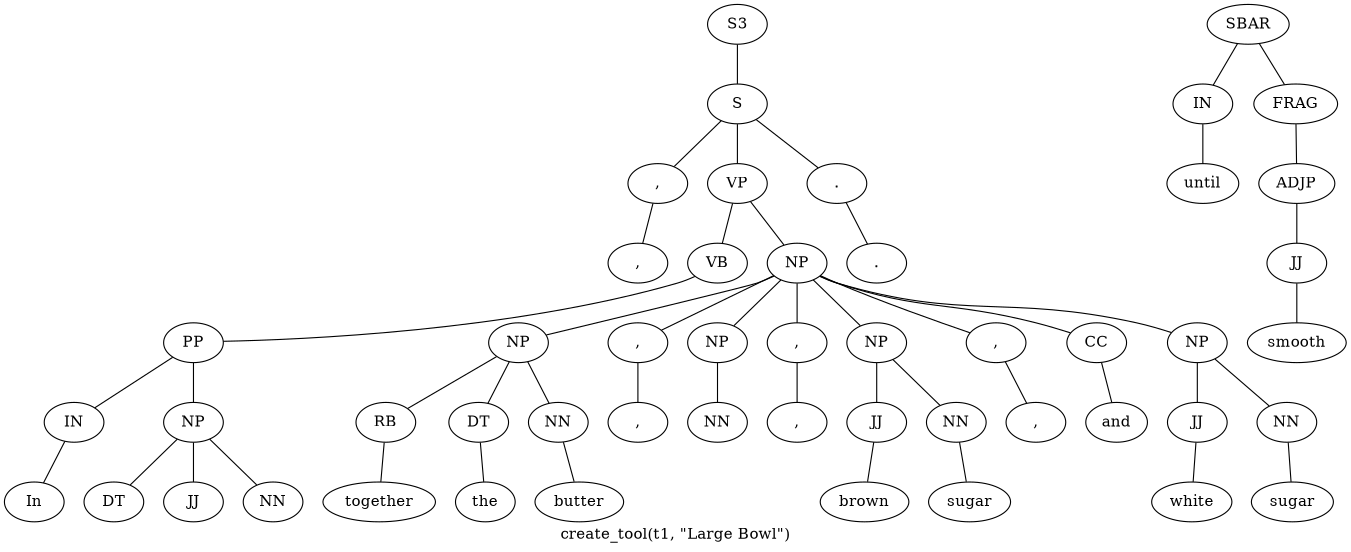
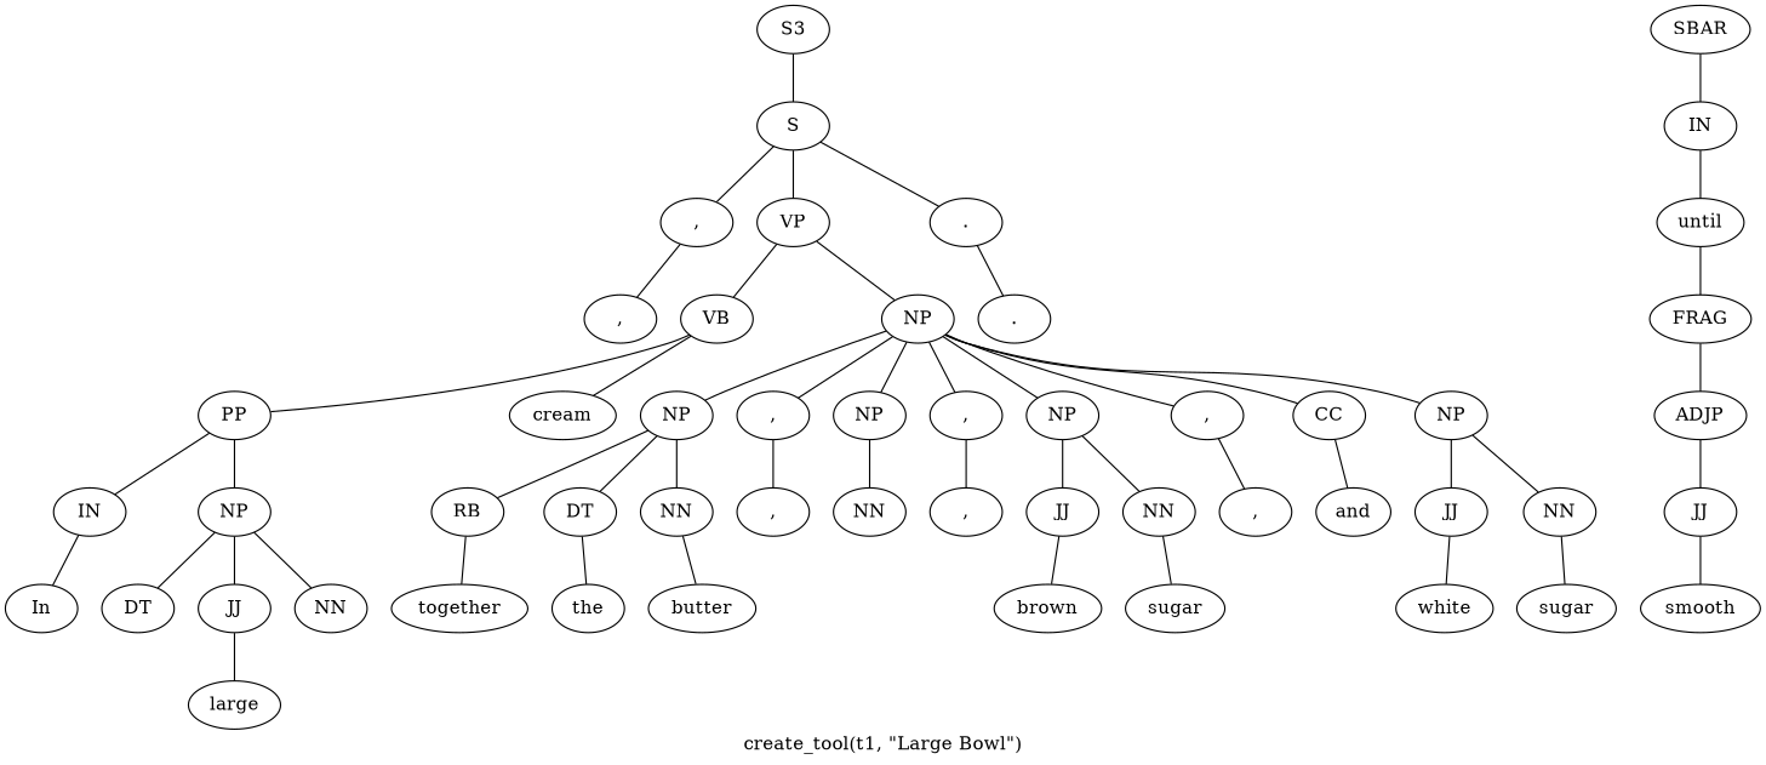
  graph {
    label="create_tool(t1, \"Large Bowl\")"
    n1 [label=S3]
    n2 [label=S]
    n3 [label=","]
    n4 [label=VP]
    n5 [label="."]
    n6 [label=PP]
    n7 [label=IN]
    n8 [label=NP]
    n9 [label=","]
    n10 [label=VB]
    n11 [label=NP]
    n12 [label="."]
    n13 [label=In]
    n14 [label=DT]
    n15 [label=JJ]
    n16 [label=NN]
+   n17 [label=large]
+   n18 [label=cream]
    n19 [label=NP]
    n20 [label=","]
    n21 [label=NP]
    n22 [label=","]
    n23 [label=NP]
    n24 [label=","]
    n25 [label=CC]
    n26 [label=NP]
    n27 [label=SBAR]
    n28 [label=IN]
    n29 [label=FRAG]
    n30 [label=RB]
    n31 [label=DT]
    n32 [label=NN]
    n33 [label=","]
    n34 [label=NN]
    n35 [label=","]
    n36 [label=JJ]
    n37 [label=NN]
    n38 [label=","]
    n39 [label=and]
    n40 [label=JJ]
    n41 [label=NN]
    n42 [label=together]
    n43 [label=the]
    n44 [label=butter]
    n45 [label=brown]
    n46 [label=sugar]
    n47 [label=white]
    n48 [label=sugar]
    n49 [label=until]
    n50 [label=ADJP]
    n51 [label=JJ]
    n52 [label=smooth]
    n1 -- n2
    n2 -- n3
    n2 -- n4
    n2 -- n5
    n3 -- n9
    n4 -- n10
    n4 -- n11
    n5 -- n12
    n6 -- n7
    n6 -- n8
    n7 -- n13
    n8 -- n14
    n8 -- n15
    n8 -- n16
    n10 -- n6
+   n10 -- n18
    n11 -- n19
    n11 -- n20
    n11 -- n21
    n11 -- n22
    n11 -- n23
    n11 -- n24
    n11 -- n25
    n11 -- n26
+   n15 -- n17
    n19 -- n30
    n19 -- n31
    n19 -- n32
    n20 -- n33
    n21 -- n34
    n22 -- n35
    n23 -- n36
    n23 -- n37
    n24 -- n38
    n25 -- n39
    n26 -- n40
    n26 -- n41
    n27 -- n28
-   n27 -- n29
+   n49 -- n29
    n28 -- n49
    n29 -- n50
    n30 -- n42
    n31 -- n43
    n32 -- n44
    n36 -- n45
    n37 -- n46
    n40 -- n47
    n41 -- n48
    n50 -- n51
    n51 -- n52
  }
